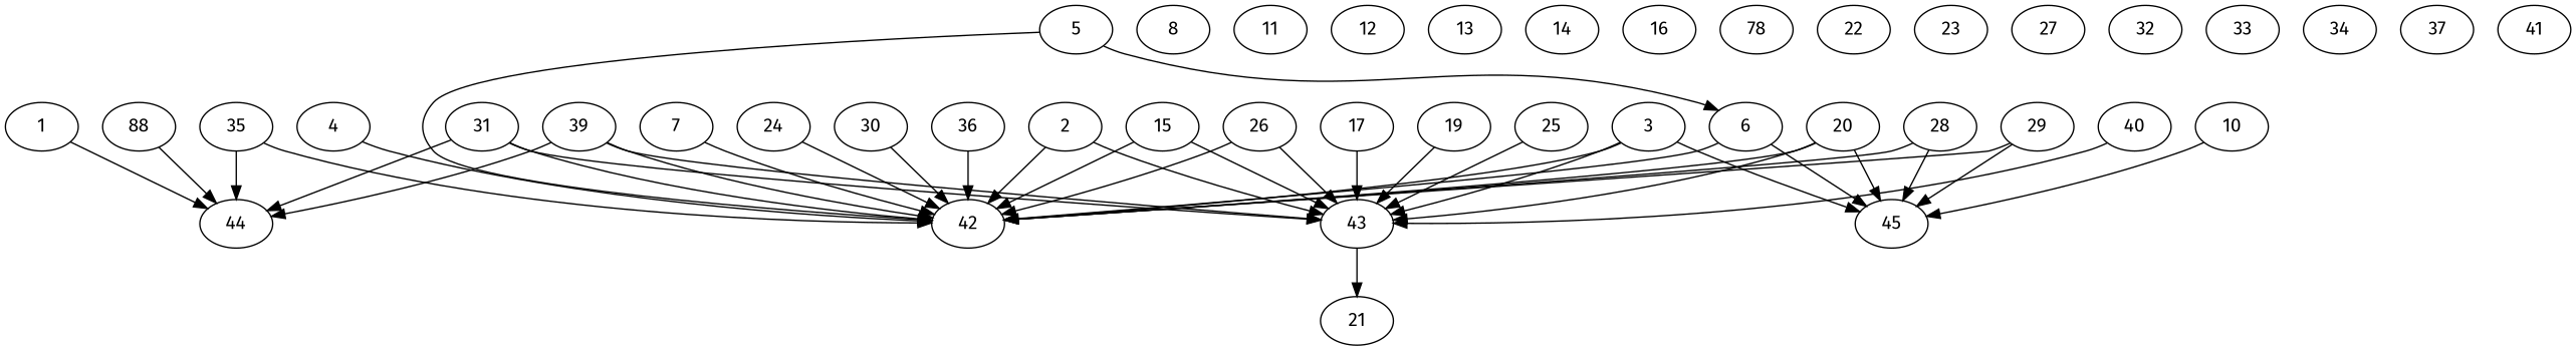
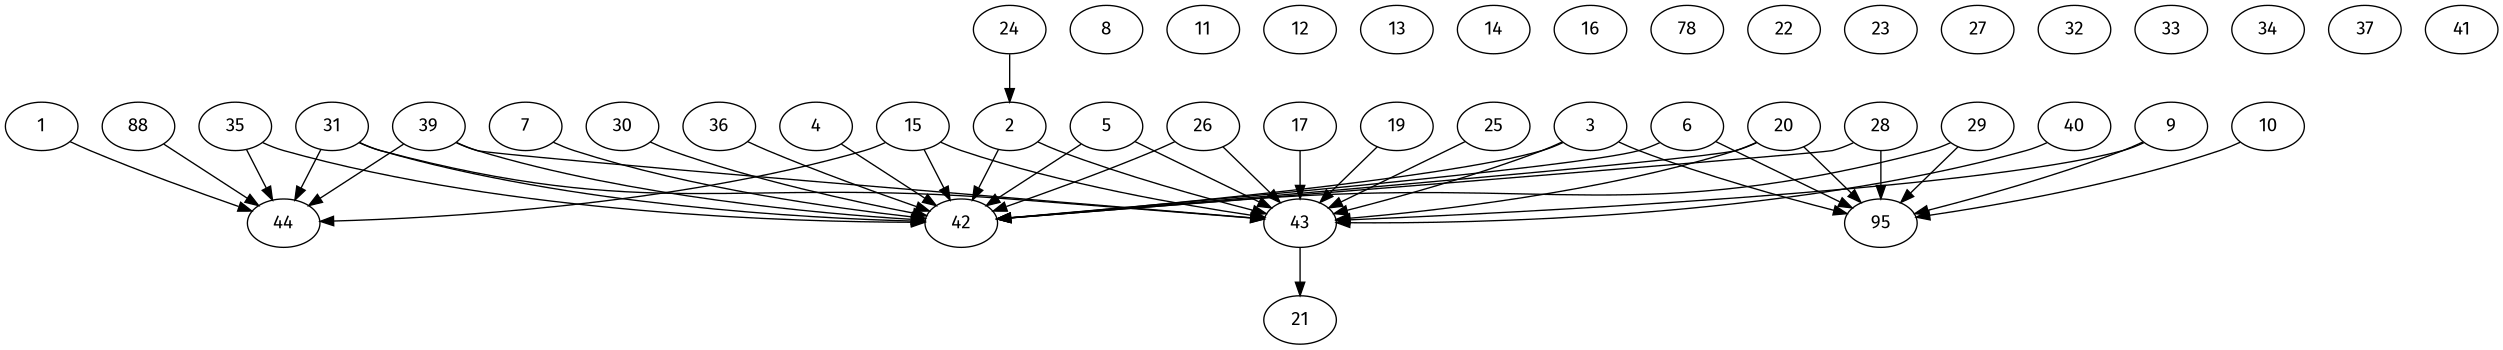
  digraph {
    fontname="Fira Sans"
    node [alpha=0.19 fontname="Fira Sans"]
    edge [fontname="Fira Sans"]
    1 [alpha=0.14 expect_size=51646464]
    44 [expect_size=25698304]
    2 [alpha=0.02 expect_size=46448640]
    42 [alpha=0.14 expect_size=19185664]
    43 [alpha=0.15 expect_size=5334016]
    21 [alpha=0.08 expect_size=23051264]
    3 [expect_size=37366784]
-   45 [alpha=0.13 expect_size=26067968]
+   45 [alpha=0.13 expect_size=26067968 label=95]
    4 [alpha=0.16 expect_size=10084352]
    5 [expect_size=29441024]
    6 [alpha=0.11 expect_size=7467008]
    7 [alpha=0.08 expect_size=9792512]
    8 [alpha=0.14 expect_size=28801024]
+   9 [alpha=0.13 expect_size=36590592]
    10 [alpha=0.10 expect_size=41315328]
    11 [expect_size=9618432]
    12 [alpha=0.10 expect_size=42734592]
    13 [alpha=0.07 expect_size=48317440]
    14 [alpha=0.07 expect_size=45406208]
    15 [alpha=0.20 expect_size=34995200]
    16 [alpha=0.17 expect_size=33531904]
    17 [alpha=0.18 expect_size=11182080]
    n23 [alpha=0.14 expect_size=29582336 label=78]
    19 [alpha=0.01 expect_size=15425536]
    20 [alpha=0.15 expect_size=45620224]
    22 [expect_size=20985856]
    23 [alpha=0.04 expect_size=43469824]
    24 [alpha=0.11 expect_size=12288000]
    25 [alpha=0.08 expect_size=29211648]
    26 [alpha=0.06 expect_size=28529664]
    27 [alpha=0.06 expect_size=20308992]
    28 [alpha=0.16 expect_size=14602240]
    29 [expect_size=48340992]
    30 [alpha=0.18 expect_size=49553408]
    31 [alpha=0.18 expect_size=36622336]
    32 [alpha=0.14 expect_size=8766464]
    33 [alpha=0.09 expect_size=7190528]
    34 [alpha=0.00 expect_size=16834560]
    35 [alpha=0.04 expect_size=42540032]
    36 [alpha=0.00 expect_size=14133248]
    37 [expect_size=28210176]
    n42 [alpha=0.08 expect_size=42136576 label=88]
    39 [alpha=0.01 expect_size=32283648]
    40 [alpha=0.12 expect_size=30001152]
    41 [alpha=0.10 expect_size=24176640]
    1 -> 44
    2 -> 42
    2 -> 43
    43 -> 21
    3 -> 42
    3 -> 43
    3 -> 45
    4 -> 42
    5 -> 42
-   5 -> 6
+   5 -> 43
    6 -> 42
    6 -> 45
    7 -> 42
+   9 -> 43
+   9 -> 45
    10 -> 45
+   15 -> 44
    15 -> 42
    15 -> 43
    17 -> 43
    19 -> 43
    20 -> 42
    20 -> 43
    20 -> 45
-   24 -> 42
+   24 -> 2
    25 -> 43
    26 -> 42
    26 -> 43
    28 -> 42
    28 -> 45
    29 -> 42
    29 -> 45
    30 -> 42
    31 -> 44
    31 -> 42
    31 -> 43
    35 -> 44
    35 -> 42
    36 -> 42
    n42 -> 44
    39 -> 44
    39 -> 42
    39 -> 43
    40 -> 43
  }
